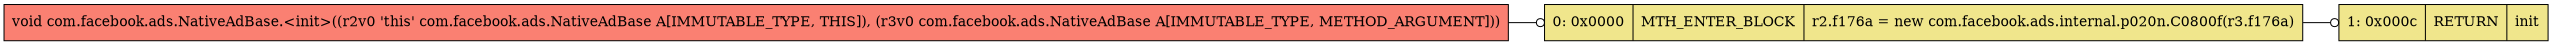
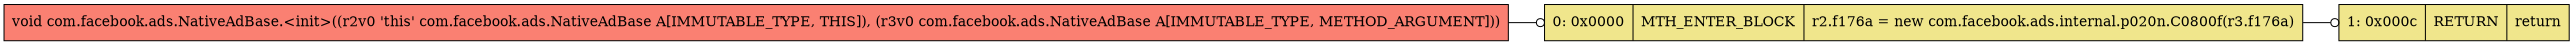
  digraph {
    rankdir=LR
    node [shape=record style=filled fillcolor=khaki]
    edge [arrowhead=odot]
    n1 [label="{0\:\ 0x0000|MTH_ENTER_BLOCK\l|r2.f176a = new com.facebook.ads.internal.p020n.C0800f(r3.f176a)\l}"]
-   n2 [label="{1\:\ 0x000c|RETURN\l|init\l}"]
+   n2 [label="{1\:\ 0x000c|RETURN\l|return\l}"]
    n3 [label="{void com.facebook.ads.NativeAdBase.\<init\>((r2v0 'this' com.facebook.ads.NativeAdBase A[IMMUTABLE_TYPE, THIS]), (r3v0 com.facebook.ads.NativeAdBase A[IMMUTABLE_TYPE, METHOD_ARGUMENT])) }" fillcolor=salmon]
    n1 -> n2
    n3 -> n1
  }
